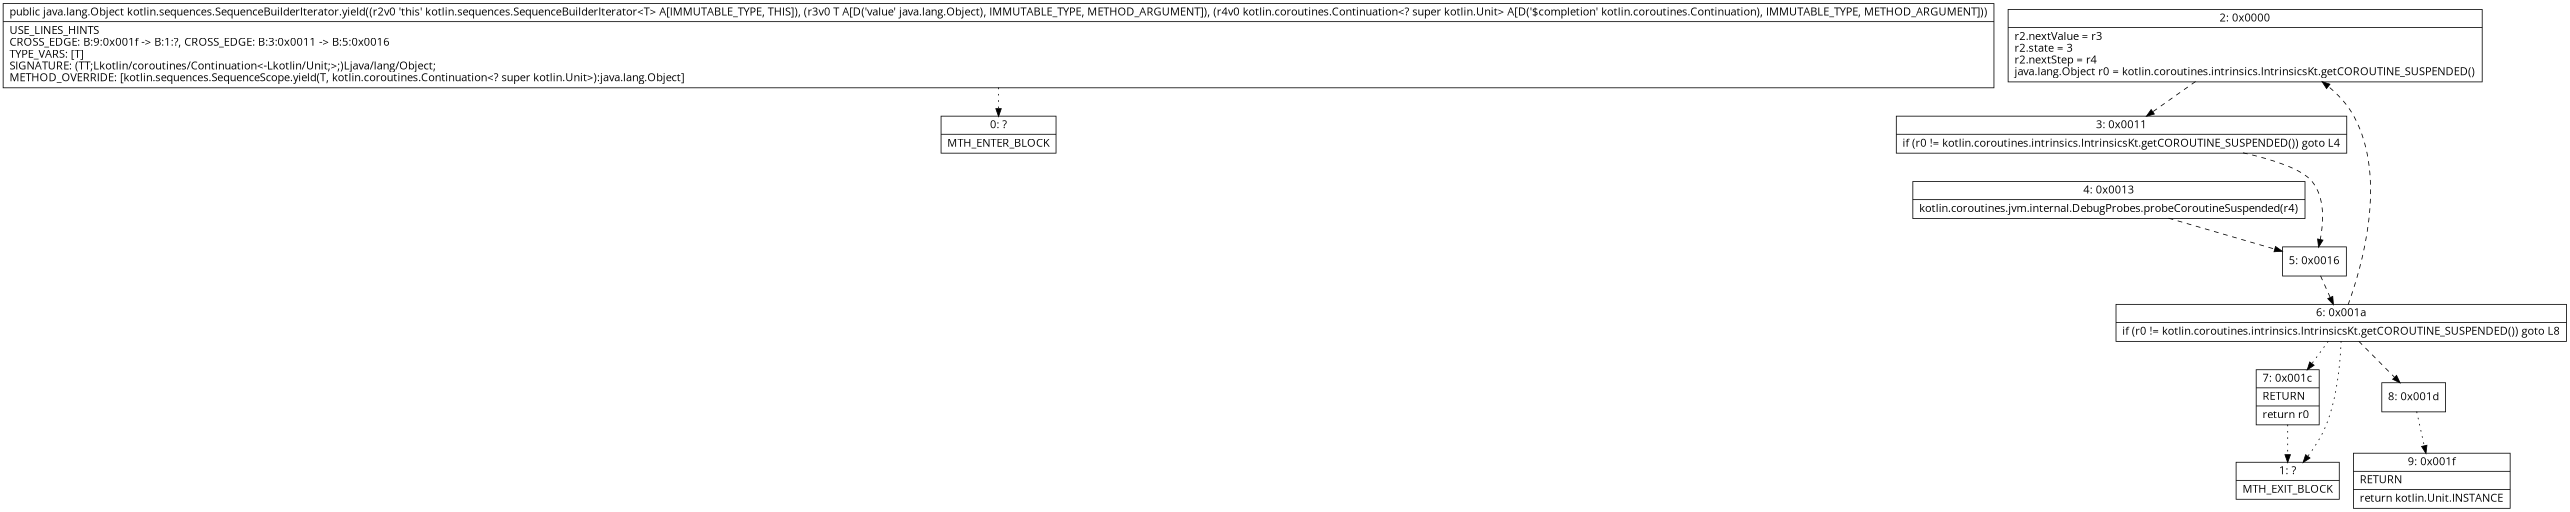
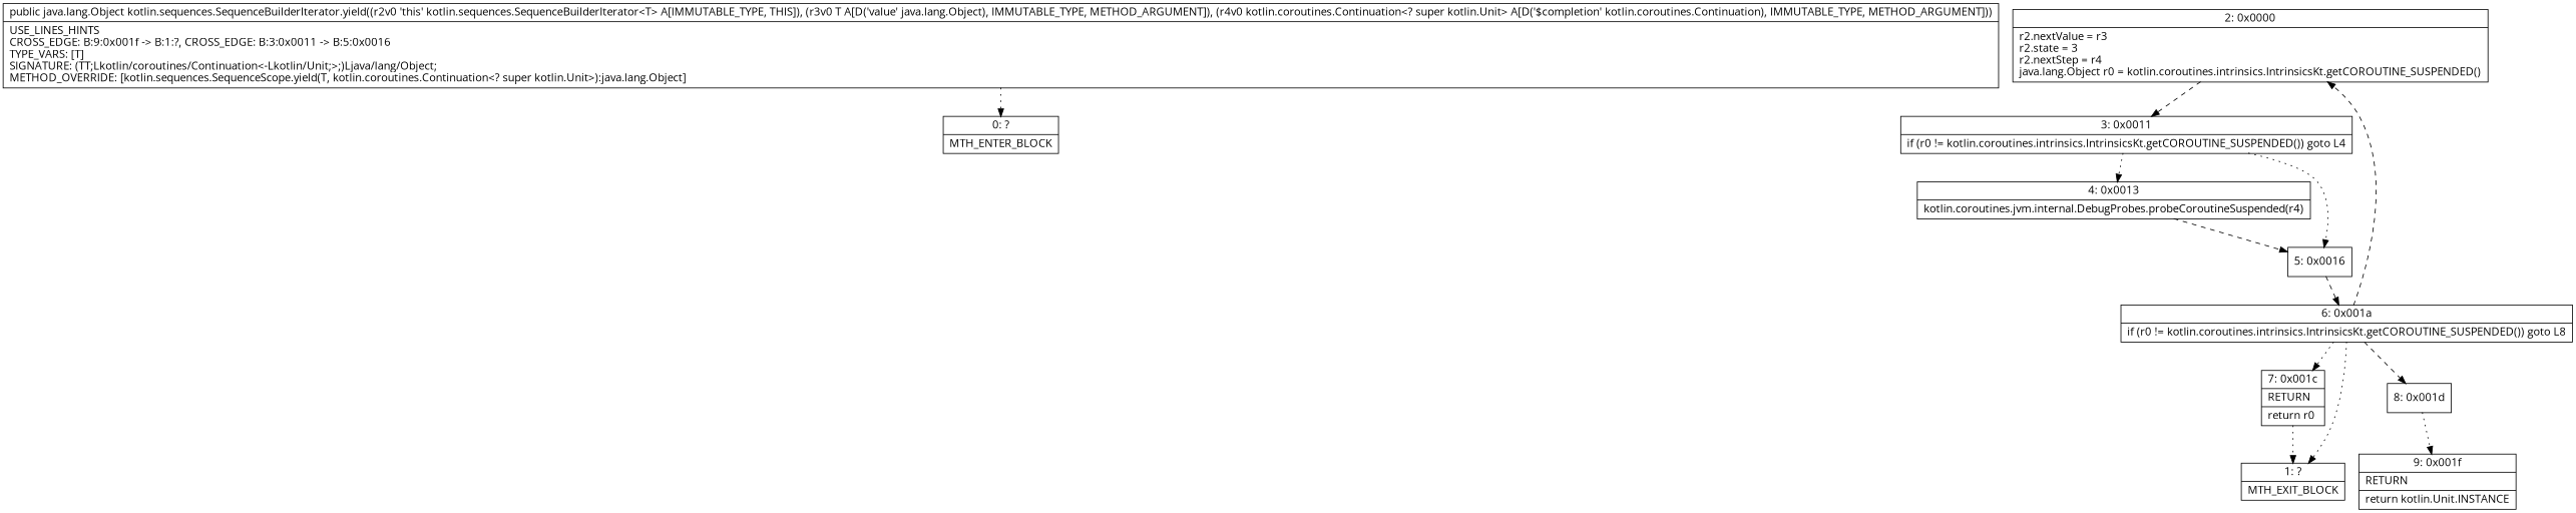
  digraph {
    fontname="Open Sans"
    node [fontname="Open Sans" shape=record]
    edge [fontname="Open Sans" style=dotted]
    n1 [label="{0\:\ ?|MTH_ENTER_BLOCK\l}"]
    n2 [label="{2\:\ 0x0000|r2.nextValue = r3\lr2.state = 3\lr2.nextStep = r4\ljava.lang.Object r0 = kotlin.coroutines.intrinsics.IntrinsicsKt.getCOROUTINE_SUSPENDED()\l}"]
    n3 [label="{3\:\ 0x0011|if (r0 != kotlin.coroutines.intrinsics.IntrinsicsKt.getCOROUTINE_SUSPENDED()) goto L4\l}"]
    n4 [label="{4\:\ 0x0013|kotlin.coroutines.jvm.internal.DebugProbes.probeCoroutineSuspended(r4)\l}"]
    n5 [label="{5\:\ 0x0016}"]
    n6 [label="{6\:\ 0x001a|if (r0 != kotlin.coroutines.intrinsics.IntrinsicsKt.getCOROUTINE_SUSPENDED()) goto L8\l}"]
    n7 [label="{7\:\ 0x001c|RETURN\l|return r0\l}"]
    n8 [label="{8\:\ 0x001d}"]
    n9 [label="{1\:\ ?|MTH_EXIT_BLOCK\l}"]
    n10 [label="{9\:\ 0x001f|RETURN\l|return kotlin.Unit.INSTANCE\l}"]
    n11 [label="{public java.lang.Object kotlin.sequences.SequenceBuilderIterator.yield((r2v0 'this' kotlin.sequences.SequenceBuilderIterator\<T\> A[IMMUTABLE_TYPE, THIS]), (r3v0 T A[D('value' java.lang.Object), IMMUTABLE_TYPE, METHOD_ARGUMENT]), (r4v0 kotlin.coroutines.Continuation\<? super kotlin.Unit\> A[D('$completion' kotlin.coroutines.Continuation), IMMUTABLE_TYPE, METHOD_ARGUMENT]))  | USE_LINES_HINTS\lCROSS_EDGE: B:9:0x001f \-\> B:1:?, CROSS_EDGE: B:3:0x0011 \-\> B:5:0x0016\lTYPE_VARS: [T]\lSIGNATURE: (TT;Lkotlin\/coroutines\/Continuation\<\-Lkotlin\/Unit;\>;)Ljava\/lang\/Object;\lMETHOD_OVERRIDE: [kotlin.sequences.SequenceScope.yield(T, kotlin.coroutines.Continuation\<? super kotlin.Unit\>):java.lang.Object]\l}"]
    n2 -> n3 [style=dashed]
-   n3 -> n5 [style=dashed]
+   n3 -> n4
+   n3 -> n5
    n4 -> n5 [style=dashed]
    n5 -> n6 [style=dashed]
    n6 -> n2 [style=dashed]
    n6 -> n7
    n6 -> n8 [style=dashed]
    n6 -> n9
    n7 -> n9
    n8 -> n10
    n11 -> n1
  }
